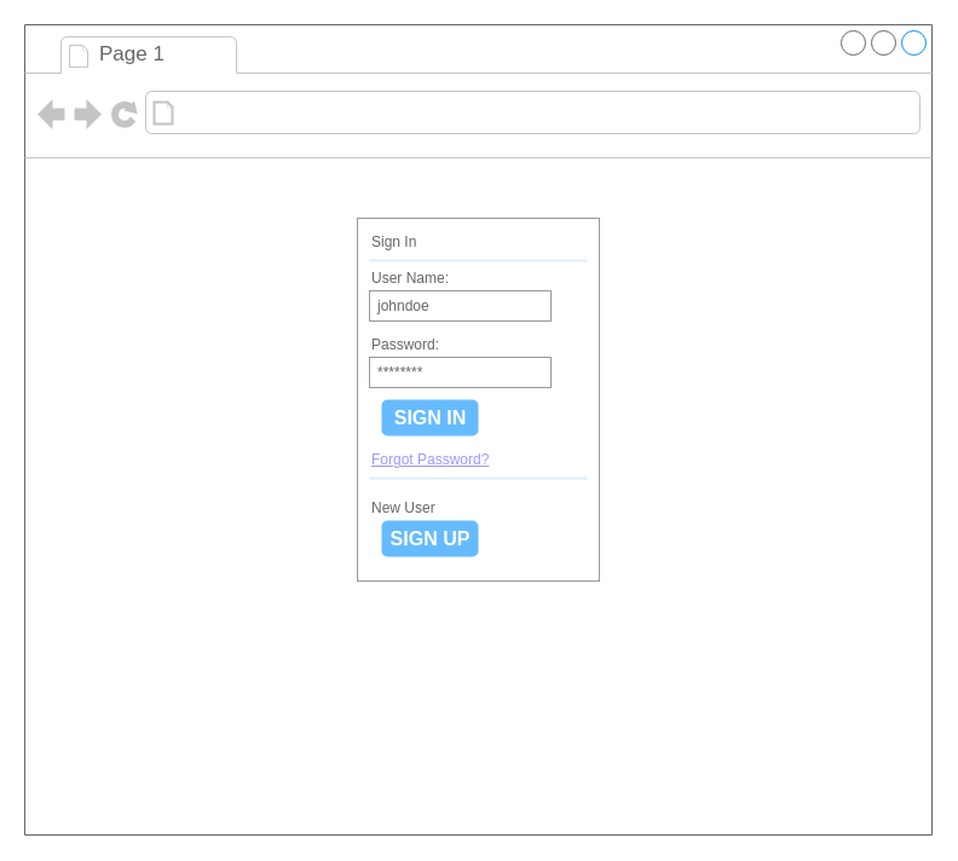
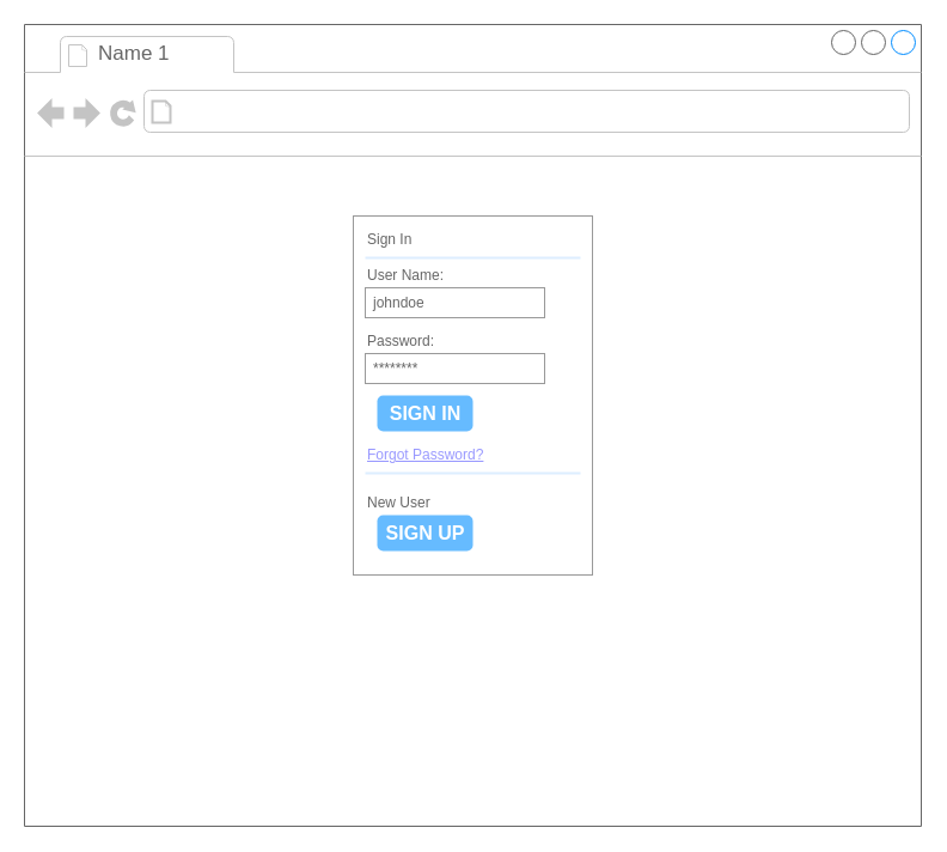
  <mxCell id="0" />
  <mxCell id="1" parent="0" />
  <mxCell id="2" value="" style="strokeWidth=1;shadow=0;dashed=0;align=center;html=1;shape=mxgraph.mockup.containers.browserWindow;rSize=0;strokeColor=#666666;strokeColor2=#008cff;strokeColor3=#c4c4c4;mainText=,;recursiveResize=0;" parent="1" vertex="1"><mxGeometry x="20" y="20" width="750" height="670" as="geometry" /></mxCell>
- <mxCell id="3" value="Page 1" style="strokeWidth=1;shadow=0;dashed=0;align=center;html=1;shape=mxgraph.mockup.containers.anchor;fontSize=17;fontColor=#666666;align=left;whiteSpace=wrap;" parent="2" vertex="1"><mxGeometry x="60" y="12" width="110" height="26" as="geometry" /></mxCell>
+ <mxCell id="3" value="Name 1" style="strokeWidth=1;shadow=0;dashed=0;align=center;html=1;shape=mxgraph.mockup.containers.anchor;fontSize=17;fontColor=#666666;align=left;whiteSpace=wrap;" parent="2" vertex="1"><mxGeometry x="60" y="12" width="110" height="26" as="geometry" /></mxCell>
  <mxCell id="4" value="" style="strokeWidth=1;shadow=0;dashed=0;align=center;html=1;shape=mxgraph.mockup.forms.rrect;rSize=0;strokeColor=#999999;fillColor=#ffffff;" parent="2" vertex="1"><mxGeometry x="275" y="160" width="200" height="300" as="geometry" /></mxCell>
  <mxCell id="5" value="Sign In" style="strokeWidth=1;shadow=0;dashed=0;align=center;html=1;shape=mxgraph.mockup.forms.anchor;fontSize=12;fontColor=#666666;align=left;resizeWidth=1;spacingLeft=0;" parent="4" vertex="1"><mxGeometry width="100" height="20" relative="1" as="geometry"><mxPoint x="10" y="10" as="offset" /></mxGeometry></mxCell>
  <mxCell id="6" value="" style="shape=line;strokeColor=#ddeeff;strokeWidth=2;html=1;resizeWidth=1;" parent="4" vertex="1"><mxGeometry width="180" height="10" relative="1" as="geometry"><mxPoint x="10" y="30" as="offset" /></mxGeometry></mxCell>
  <mxCell id="7" value="User Name:" style="strokeWidth=1;shadow=0;dashed=0;align=center;html=1;shape=mxgraph.mockup.forms.anchor;fontSize=12;fontColor=#666666;align=left;resizeWidth=1;spacingLeft=0;" parent="4" vertex="1"><mxGeometry width="100" height="20" relative="1" as="geometry"><mxPoint x="10" y="40" as="offset" /></mxGeometry></mxCell>
  <mxCell id="8" value="johndoe" style="strokeWidth=1;shadow=0;dashed=0;align=center;html=1;shape=mxgraph.mockup.forms.rrect;rSize=0;strokeColor=#999999;fontColor=#666666;align=left;spacingLeft=5;resizeWidth=1;" parent="4" vertex="1"><mxGeometry width="150" height="25" relative="1" as="geometry"><mxPoint x="10" y="60" as="offset" /></mxGeometry></mxCell>
  <mxCell id="9" value="Password:" style="strokeWidth=1;shadow=0;dashed=0;align=center;html=1;shape=mxgraph.mockup.forms.anchor;fontSize=12;fontColor=#666666;align=left;resizeWidth=1;spacingLeft=0;" parent="4" vertex="1"><mxGeometry width="100" height="20" relative="1" as="geometry"><mxPoint x="10" y="95" as="offset" /></mxGeometry></mxCell>
  <mxCell id="10" value="********" style="strokeWidth=1;shadow=0;dashed=0;align=center;html=1;shape=mxgraph.mockup.forms.rrect;rSize=0;strokeColor=#999999;fontColor=#666666;align=left;spacingLeft=5;resizeWidth=1;" parent="4" vertex="1"><mxGeometry width="150" height="25" relative="1" as="geometry"><mxPoint x="10" y="115" as="offset" /></mxGeometry></mxCell>
  <mxCell id="11" value="SIGN IN" style="strokeWidth=1;shadow=0;dashed=0;align=center;html=1;shape=mxgraph.mockup.forms.rrect;rSize=5;strokeColor=none;fontColor=#ffffff;fillColor=#66bbff;fontSize=16;fontStyle=1;" parent="4" vertex="1"><mxGeometry y="1" width="80" height="30" relative="1" as="geometry"><mxPoint x="20" y="-150" as="offset" /></mxGeometry></mxCell>
  <mxCell id="12" value="Forgot Password?" style="strokeWidth=1;shadow=0;dashed=0;align=center;html=1;shape=mxgraph.mockup.forms.anchor;fontSize=12;fontColor=#9999ff;align=left;spacingLeft=0;fontStyle=4;resizeWidth=1;" parent="4" vertex="1"><mxGeometry y="1" width="150" height="20" relative="1" as="geometry"><mxPoint x="10" y="-110" as="offset" /></mxGeometry></mxCell>
  <mxCell id="13" value="" style="shape=line;strokeColor=#ddeeff;strokeWidth=2;html=1;resizeWidth=1;" parent="4" vertex="1"><mxGeometry y="1" width="180" height="10" relative="1" as="geometry"><mxPoint x="10" y="-90" as="offset" /></mxGeometry></mxCell>
  <mxCell id="14" value="New User" style="strokeWidth=1;shadow=0;dashed=0;align=center;html=1;shape=mxgraph.mockup.forms.anchor;fontSize=12;fontColor=#666666;align=left;spacingLeft=0;resizeWidth=1;" parent="4" vertex="1"><mxGeometry y="1" width="150" height="20" relative="1" as="geometry"><mxPoint x="10" y="-70" as="offset" /></mxGeometry></mxCell>
  <mxCell id="15" value="SIGN UP" style="strokeWidth=1;shadow=0;dashed=0;align=center;html=1;shape=mxgraph.mockup.forms.rrect;rSize=5;strokeColor=none;fontColor=#ffffff;fillColor=#66bbff;fontSize=16;fontStyle=1;" parent="4" vertex="1"><mxGeometry y="1" width="80" height="30" relative="1" as="geometry"><mxPoint x="20" y="-50" as="offset" /></mxGeometry></mxCell>
